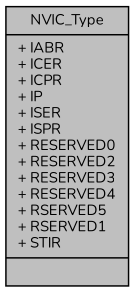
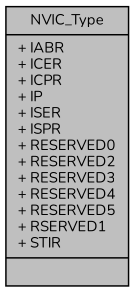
  digraph {
    fontname=Nunito
-   n1 [color=black fillcolor=grey75 fontcolor=black fontname=Nunito fontsize=10 height=0.2 label="{NVIC_Type\n|+ IABR\l+ ICER\l+ ICPR\l+ IP\l+ ISER\l+ ISPR\l+ RESERVED0\l+ RESERVED2\l+ RESERVED3\l+ RESERVED4\l+ RSERVED5\l+ RSERVED1\l+ STIR\l|}" shape=record style=filled width=0.4]
+   n1 [color=black fillcolor=grey75 fontcolor=black fontname=Nunito fontsize=10 height=0.2 label="{NVIC_Type\n|+ IABR\l+ ICER\l+ ICPR\l+ IP\l+ ISER\l+ ISPR\l+ RESERVED0\l+ RESERVED2\l+ RESERVED3\l+ RESERVED4\l+ RESERVED5\l+ RSERVED1\l+ STIR\l|}" shape=record style=filled width=0.4]
  }
